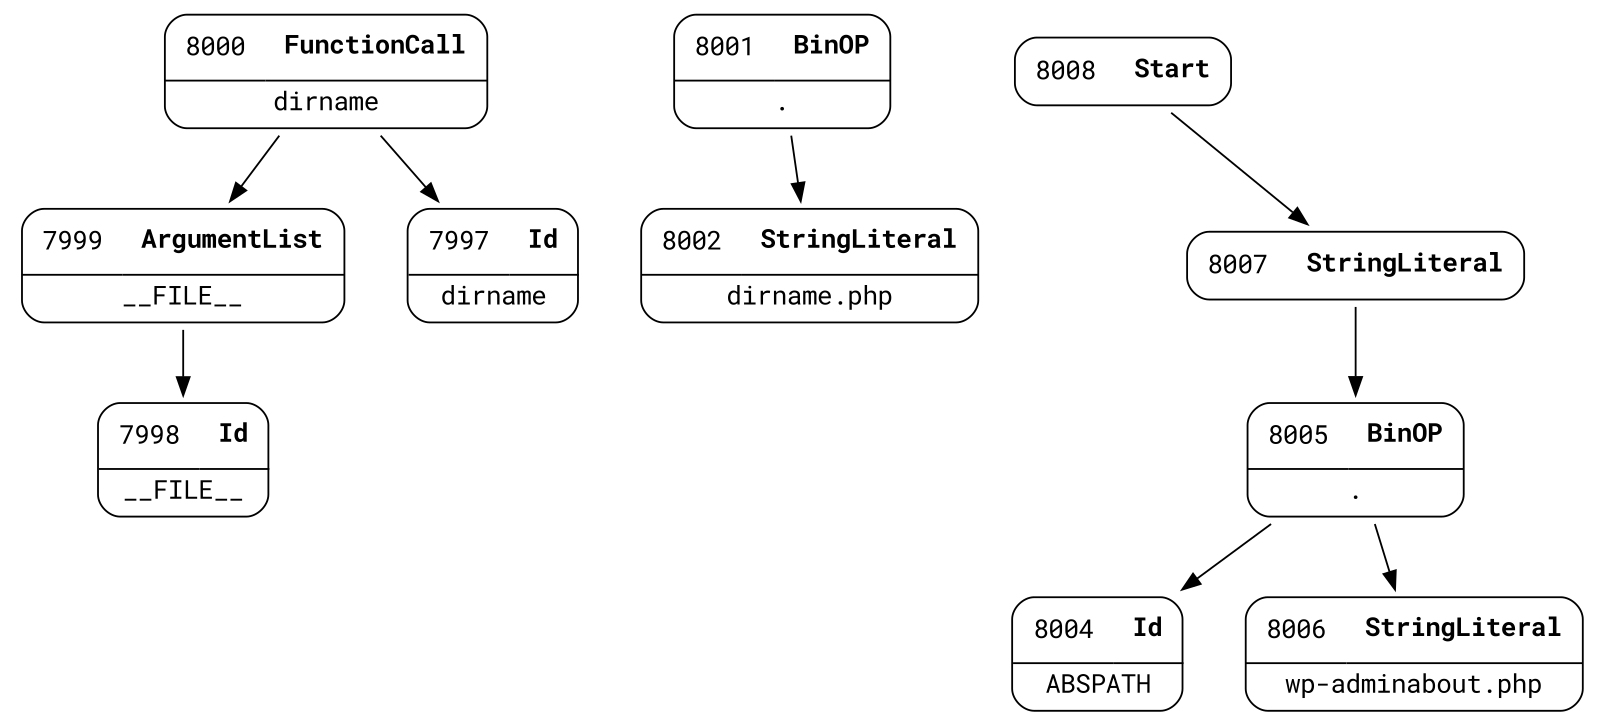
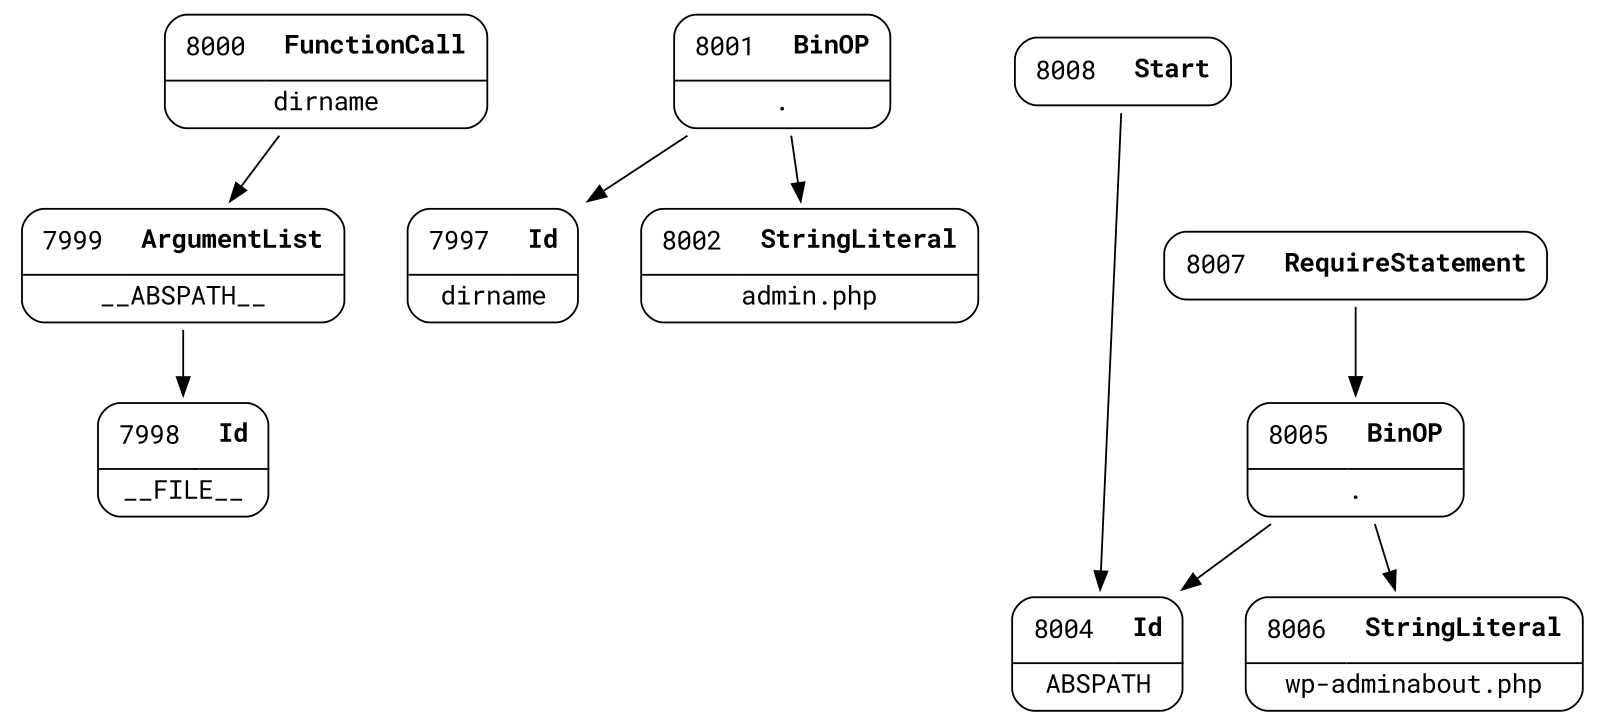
  digraph {
    fontname="Roboto Mono"
    node [fontname="Roboto Mono" shape=none]
    edge [fontname="Roboto Mono" weight=2]
    n1 [label=<<TABLE border='1' cellspacing='0' cellpadding='10' style='rounded' ><TR><TD border='0'>8000</TD><TD border='0'><B>FunctionCall</B></TD></TR><HR/><TR><TD border='0' cellpadding='5' colspan='2'>dirname</TD></TR></TABLE>>]
    n2 [label=<<TABLE border='1' cellspacing='0' cellpadding='10' style='rounded' ><TR><TD border='0'>7997</TD><TD border='0'><B>Id</B></TD></TR><HR/><TR><TD border='0' cellpadding='5' colspan='2'>dirname</TD></TR></TABLE>>]
-   n3 [label=<<TABLE border='1' cellspacing='0' cellpadding='10' style='rounded' ><TR><TD border='0'>7999</TD><TD border='0'><B>ArgumentList</B></TD></TR><HR/><TR><TD border='0' cellpadding='5' colspan='2'>__FILE__</TD></TR></TABLE>>]
+   n3 [label=<<TABLE border='1' cellspacing='0' cellpadding='10' style='rounded' ><TR><TD border='0'>7999</TD><TD border='0'><B>ArgumentList</B></TD></TR><HR/><TR><TD border='0' cellpadding='5' colspan='2'>__ABSPATH__</TD></TR></TABLE>>]
    n4 [label=<<TABLE border='1' cellspacing='0' cellpadding='10' style='rounded' ><TR><TD border='0'>7998</TD><TD border='0'><B>Id</B></TD></TR><HR/><TR><TD border='0' cellpadding='5' colspan='2'>__FILE__</TD></TR></TABLE>>]
    n5 [label=<<TABLE border='1' cellspacing='0' cellpadding='10' style='rounded' ><TR><TD border='0'>8001</TD><TD border='0'><B>BinOP</B></TD></TR><HR/><TR><TD border='0' cellpadding='5' colspan='2'>.</TD></TR></TABLE>>]
-   n6 [label=<<TABLE border='1' cellspacing='0' cellpadding='10' style='rounded' ><TR><TD border='0'>8002</TD><TD border='0'><B>StringLiteral</B></TD></TR><HR/><TR><TD border='0' cellpadding='5' colspan='2'>dirname.php</TD></TR></TABLE>>]
+   n6 [label=<<TABLE border='1' cellspacing='0' cellpadding='10' style='rounded' ><TR><TD border='0'>8002</TD><TD border='0'><B>StringLiteral</B></TD></TR><HR/><TR><TD border='0' cellpadding='5' colspan='2'>admin.php</TD></TR></TABLE>>]
    n7 [label=<<TABLE border='1' cellspacing='0' cellpadding='10' style='rounded' ><TR><TD border='0'>8004</TD><TD border='0'><B>Id</B></TD></TR><HR/><TR><TD border='0' cellpadding='5' colspan='2'>ABSPATH</TD></TR></TABLE>>]
    n8 [label=<<TABLE border='1' cellspacing='0' cellpadding='10' style='rounded' ><TR><TD border='0'>8005</TD><TD border='0'><B>BinOP</B></TD></TR><HR/><TR><TD border='0' cellpadding='5' colspan='2'>.</TD></TR></TABLE>>]
    n9 [label=<<TABLE border='1' cellspacing='0' cellpadding='10' style='rounded' ><TR><TD border='0'>8006</TD><TD border='0'><B>StringLiteral</B></TD></TR><HR/><TR><TD border='0' cellpadding='5' colspan='2'>wp-adminabout.php</TD></TR></TABLE>>]
-   n10 [label=<<TABLE border='1' cellspacing='0' cellpadding='10' style='rounded' ><TR><TD border='0'>8007</TD><TD border='0'><B>StringLiteral</B></TD></TR></TABLE>>]
+   n10 [label=<<TABLE border='1' cellspacing='0' cellpadding='10' style='rounded' ><TR><TD border='0'>8007</TD><TD border='0'><B>RequireStatement</B></TD></TR></TABLE>>]
    n11 [label=<<TABLE border='1' cellspacing='0' cellpadding='10' style='rounded' ><TR><TD border='0'>8008</TD><TD border='0'><B>Start</B></TD></TR></TABLE>>]
-   n1 -> n2
+   n5 -> n2
    n1 -> n3
    n3 -> n4
    n5 -> n6
    n8 -> n7
    n8 -> n9
    n10 -> n8
-   n11 -> n10
+   n11 -> n7
  }
